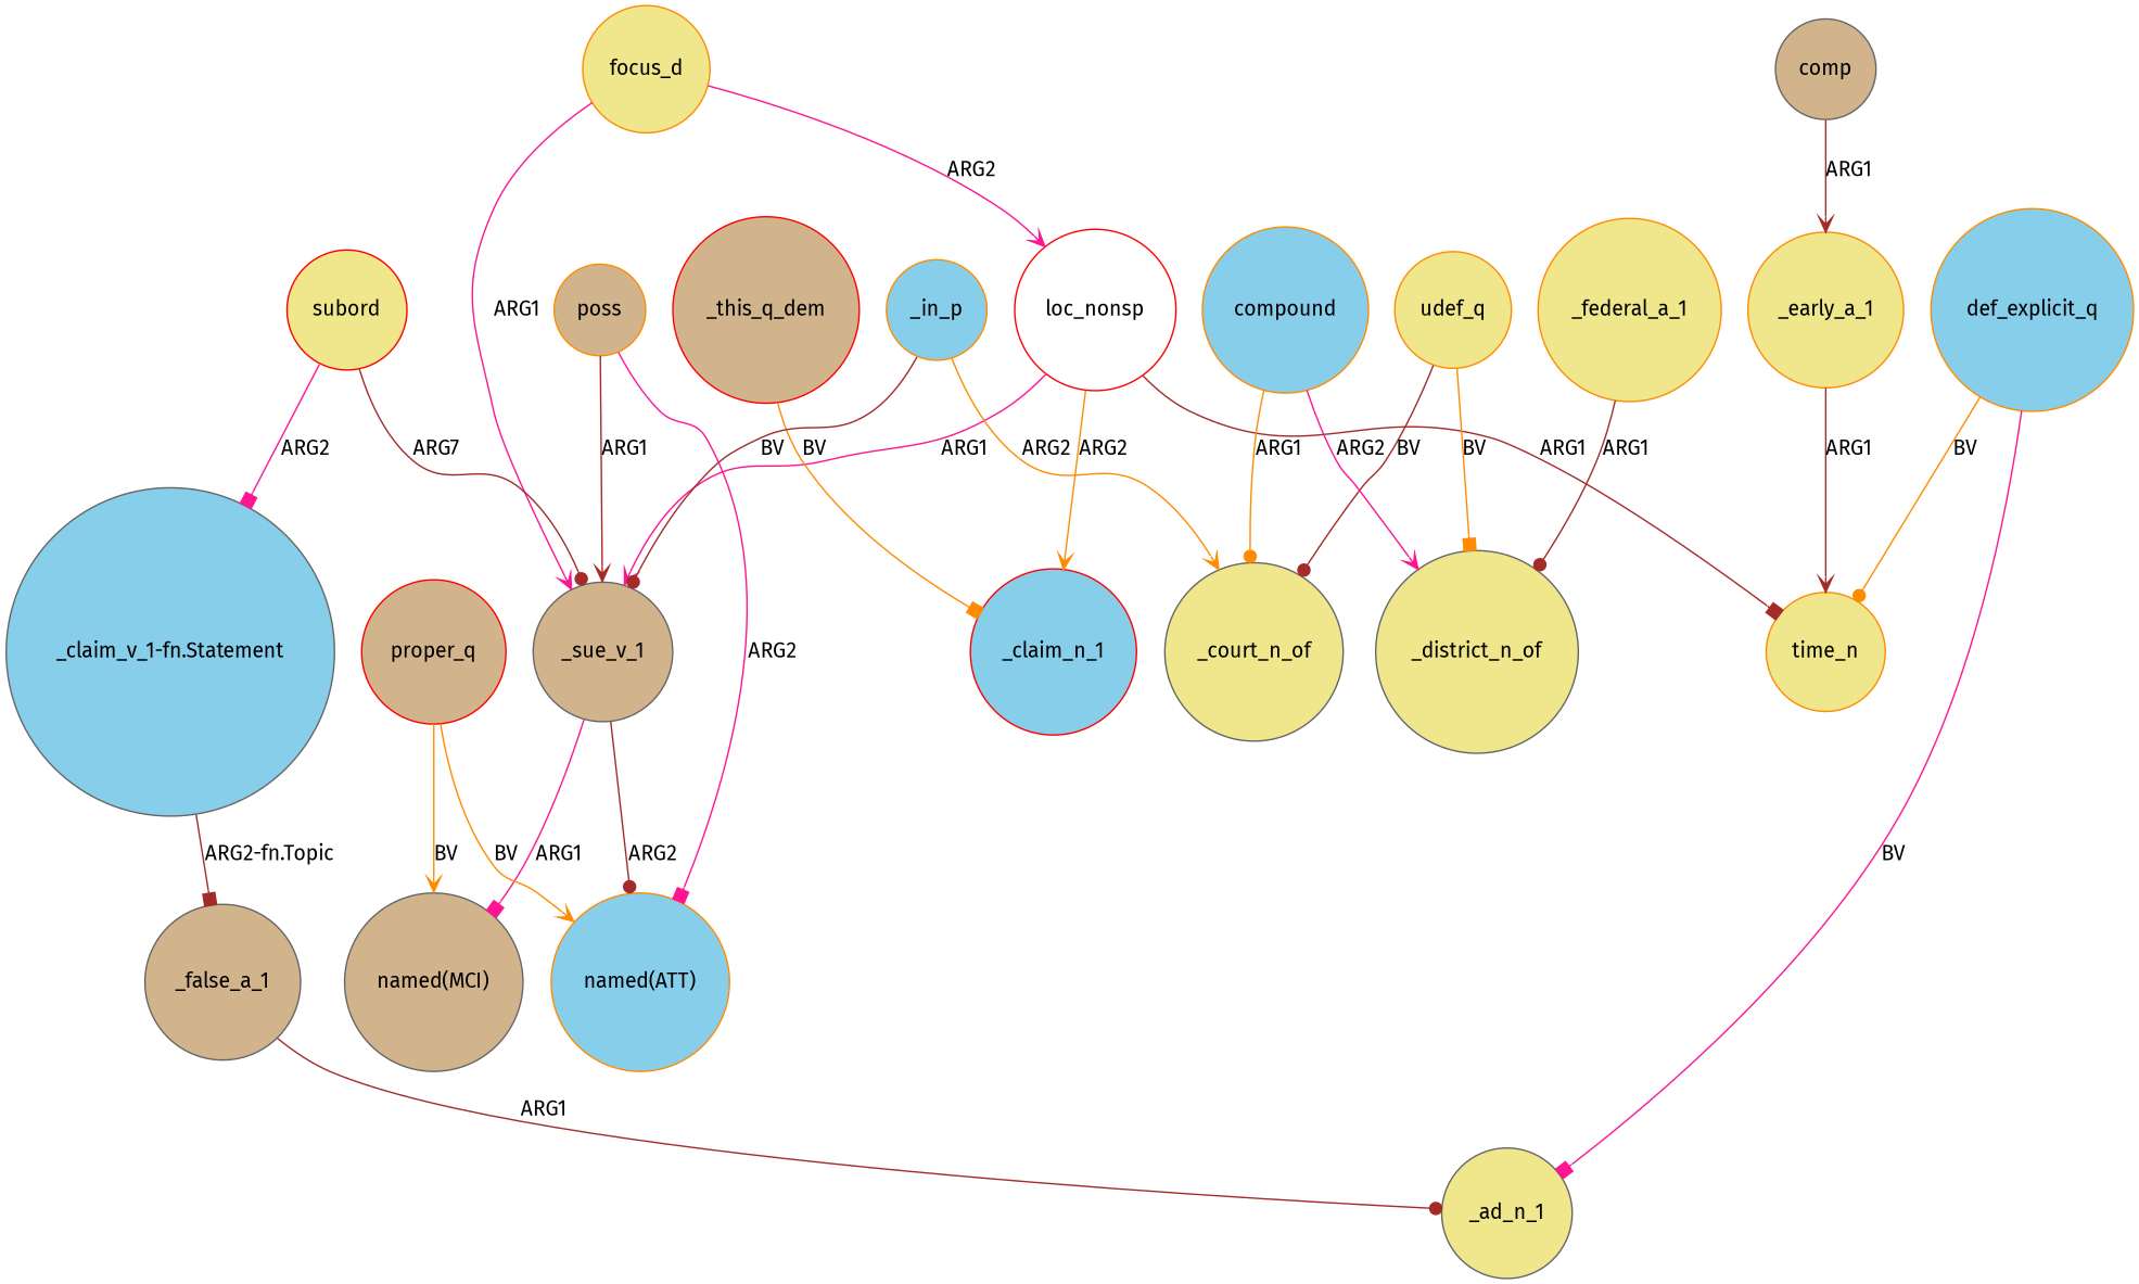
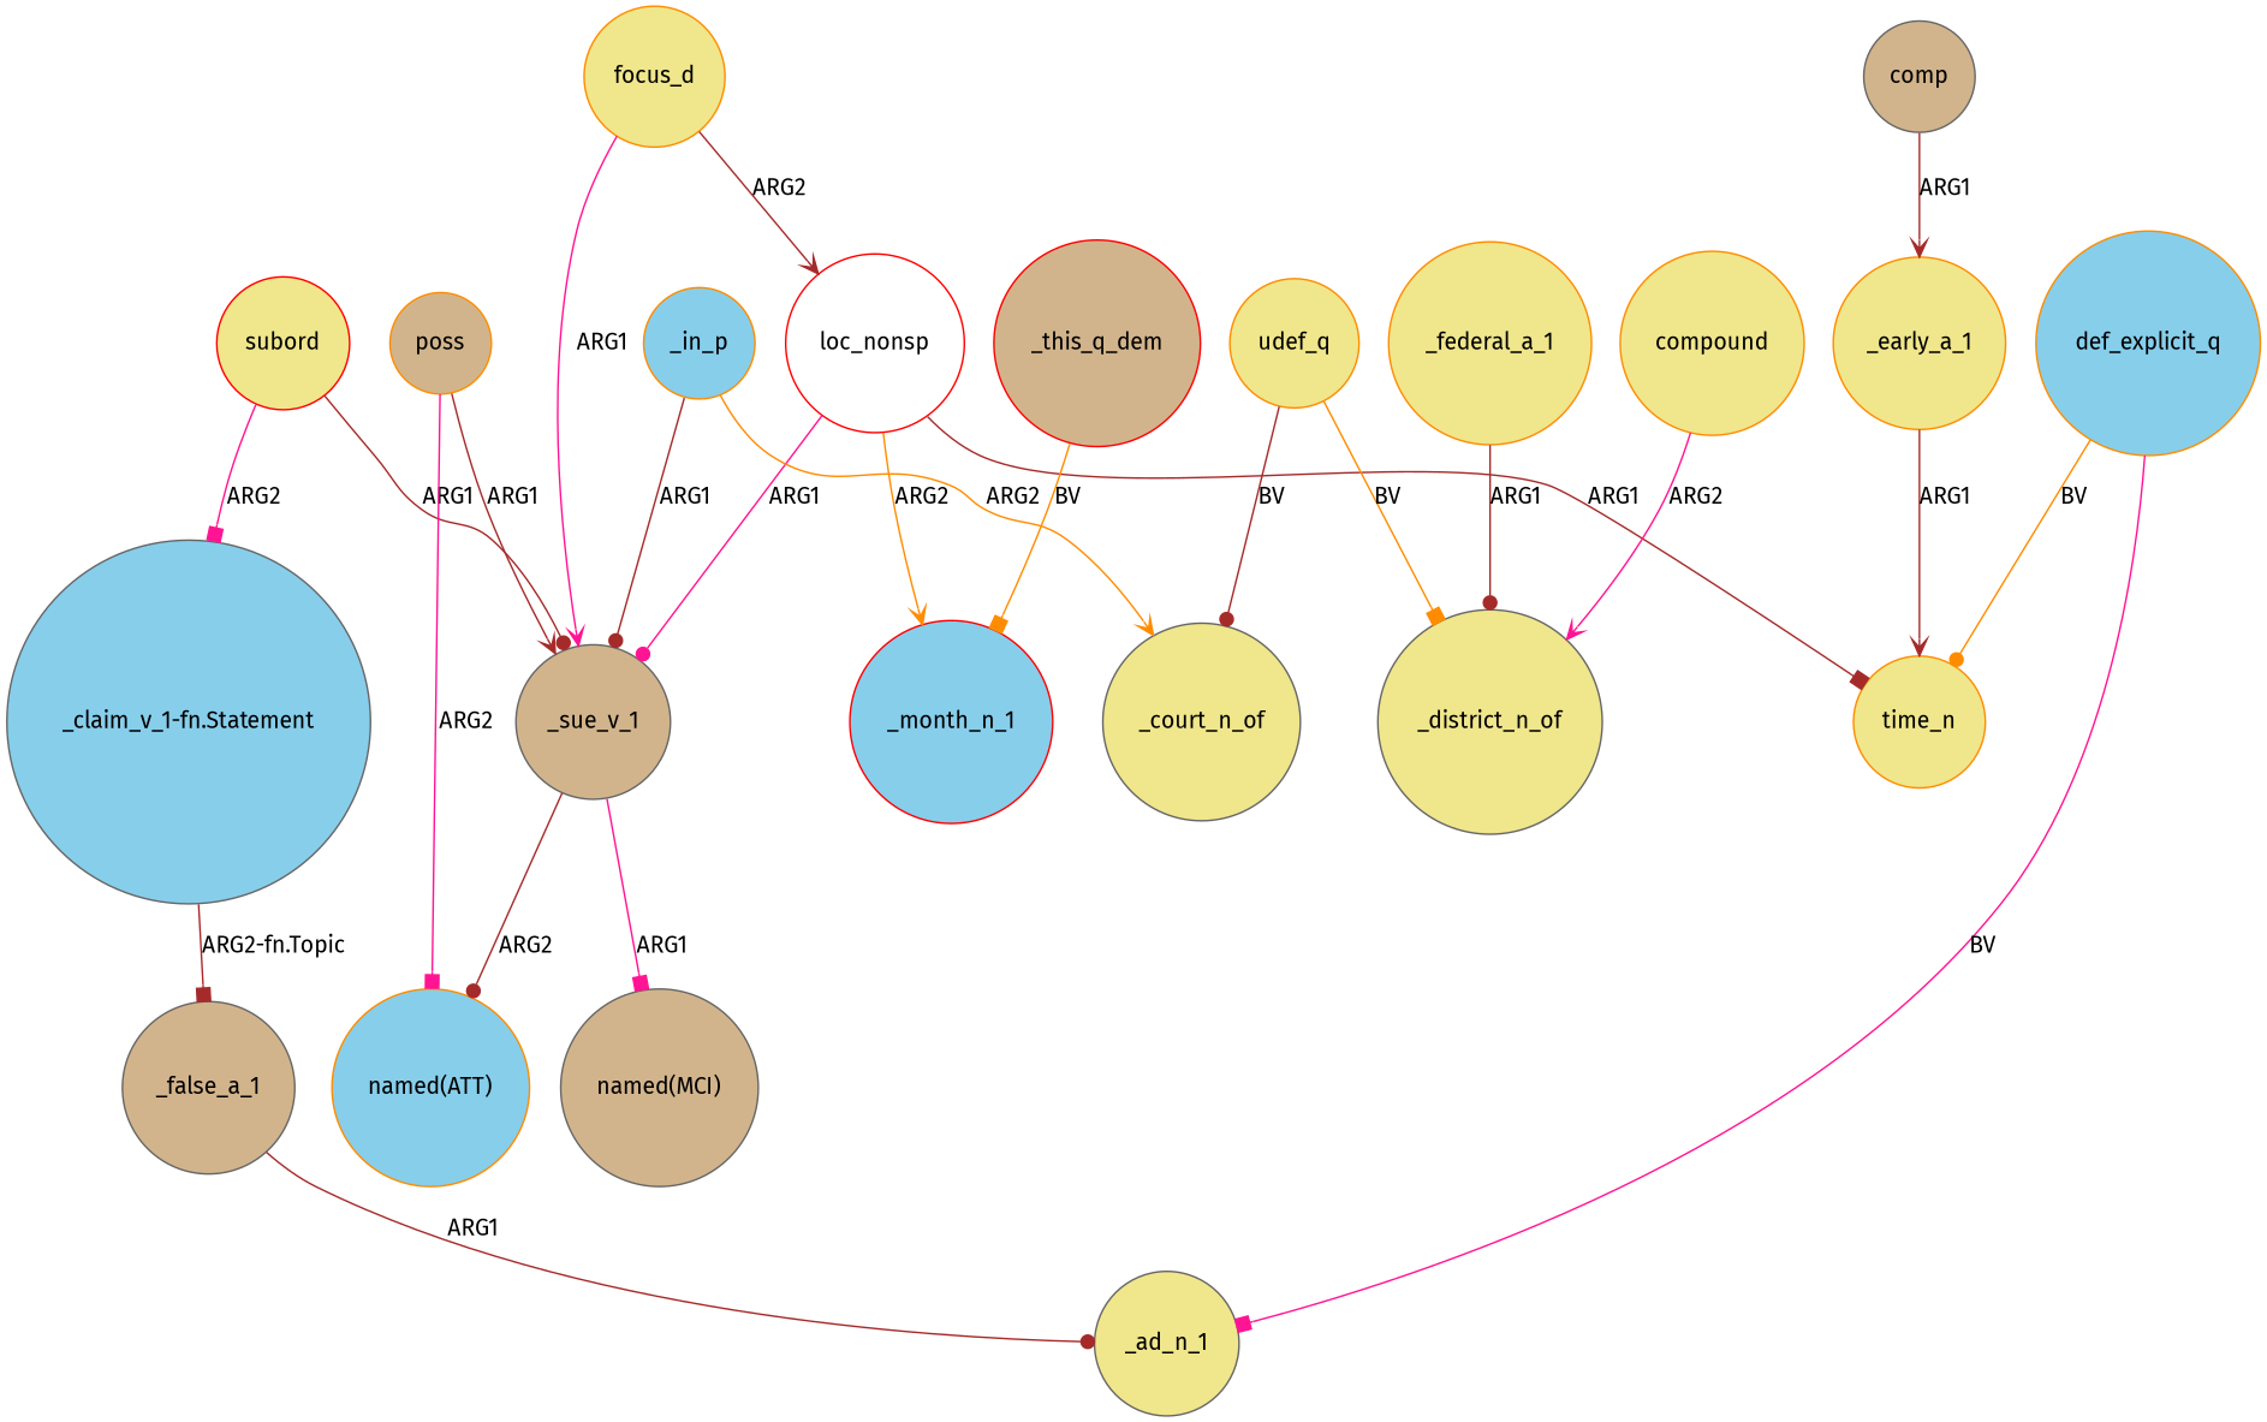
  digraph {
    fontname="Fira Sans"
    node [color=darkorange fillcolor=khaki fontname="Fira Sans" shape=circle style=filled]
    edge [arrowhead=vee color=brown fontname="Fira Sans"]
    loc_nonsp [color=red fillcolor=white]
    focus_d
    _sue_v_1 [color=gray40 fillcolor=tan]
    time_n
-   _month_n_1 [color=red fillcolor=skyblue label=_claim_n_1]
+   _month_n_1 [color=red fillcolor=skyblue]
    "named(MCI)" [color=gray40 fillcolor=tan]
    "named(ATT)" [fillcolor=skyblue]
    def_explicit_q [fillcolor=skyblue]
    _ad_n_1 [color=gray40]
    _this_q_dem [color=red fillcolor=tan]
    _court_n_of [color=gray40]
    udef_q
    _district_n_of [color=gray40]
-   proper_q [color=red fillcolor=tan]
    _federal_a_1
    _in_p [fillcolor=skyblue]
    "_claim_v_1-fn.Statement" [color=gray40 fillcolor=skyblue]
    _false_a_1 [color=gray40 fillcolor=tan]
-   compound [fillcolor=skyblue]
+   compound
    subord [color=red]
    _early_a_1
    poss [fillcolor=tan]
    comp [color=gray40 fillcolor=tan]
-   loc_nonsp -> _sue_v_1 [color=deeppink label=ARG1]
+   loc_nonsp -> _sue_v_1 [arrowhead=dot color=deeppink label=ARG1]
    loc_nonsp -> time_n [arrowhead=box label=ARG1]
    loc_nonsp -> _month_n_1 [color=darkorange label=ARG2]
-   focus_d -> loc_nonsp [color=deeppink label=ARG2]
+   focus_d -> loc_nonsp [label=ARG2]
    focus_d -> _sue_v_1 [color=deeppink label=ARG1]
    _sue_v_1 -> "named(MCI)" [arrowhead=box color=deeppink label=ARG1]
    _sue_v_1 -> "named(ATT)" [arrowhead=dot label=ARG2]
    def_explicit_q -> time_n [arrowhead=dot color=darkorange label=BV]
    def_explicit_q -> _ad_n_1 [arrowhead=box color=deeppink label=BV]
    _this_q_dem -> _month_n_1 [arrowhead=box color=darkorange label=BV]
    udef_q -> _court_n_of [arrowhead=dot label=BV]
    udef_q -> _district_n_of [arrowhead=box color=darkorange label=BV]
-   proper_q -> "named(MCI)" [color=darkorange label=BV]
-   proper_q -> "named(ATT)" [color=darkorange label=BV]
    _federal_a_1 -> _district_n_of [arrowhead=dot label=ARG1]
-   _in_p -> _sue_v_1 [arrowhead=dot label=BV]
+   _in_p -> _sue_v_1 [arrowhead=dot label=ARG1]
    _in_p -> _court_n_of [color=darkorange label=ARG2]
    "_claim_v_1-fn.Statement" -> _false_a_1 [arrowhead=box label="ARG2-fn.Topic"]
    _false_a_1 -> _ad_n_1 [arrowhead=dot label=ARG1]
-   compound -> _court_n_of [arrowhead=dot color=darkorange label=ARG1]
    compound -> _district_n_of [color=deeppink label=ARG2]
-   subord -> _sue_v_1 [arrowhead=dot label=ARG7]
+   subord -> _sue_v_1 [arrowhead=dot label=ARG1]
    subord -> "_claim_v_1-fn.Statement" [arrowhead=box color=deeppink label=ARG2]
    _early_a_1 -> time_n [label=ARG1]
    poss -> _sue_v_1 [label=ARG1]
    poss -> "named(ATT)" [arrowhead=box color=deeppink label=ARG2]
    comp -> _early_a_1 [label=ARG1]
  }
